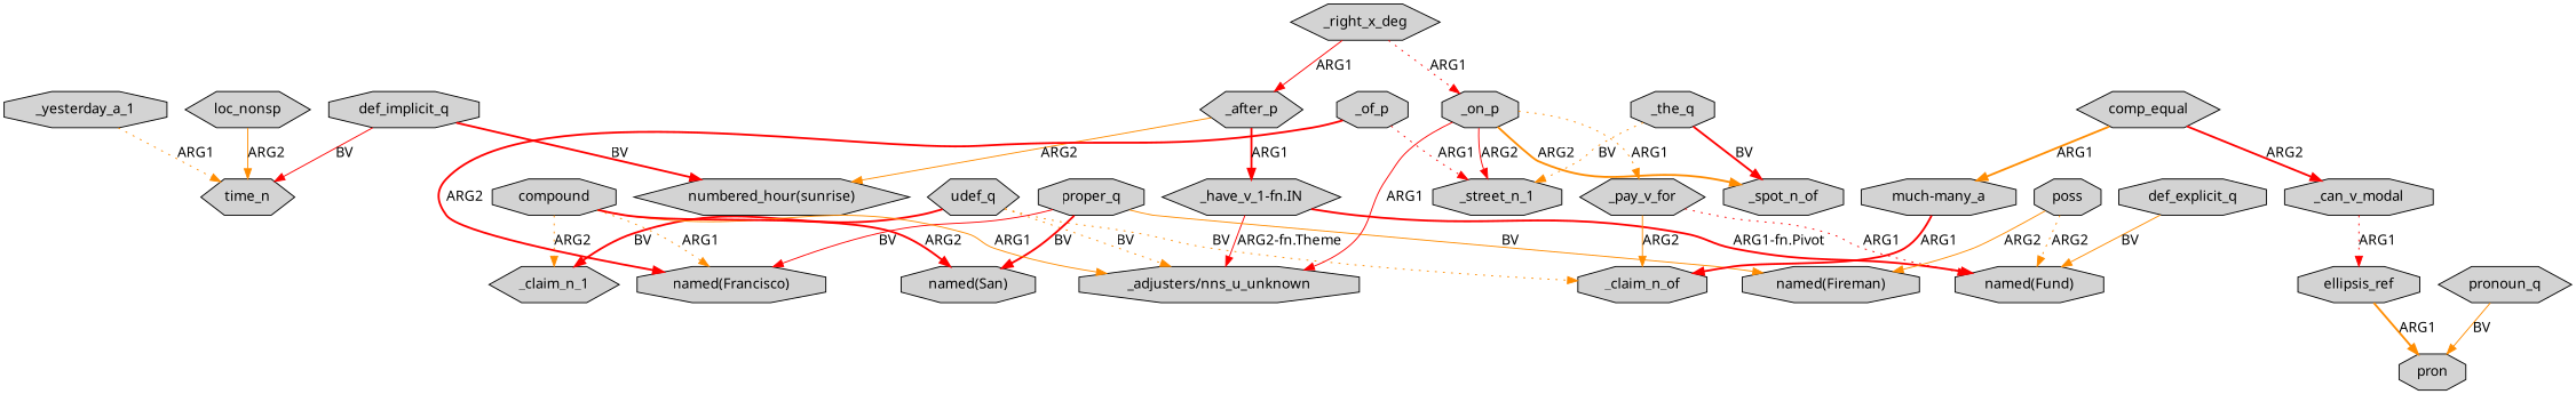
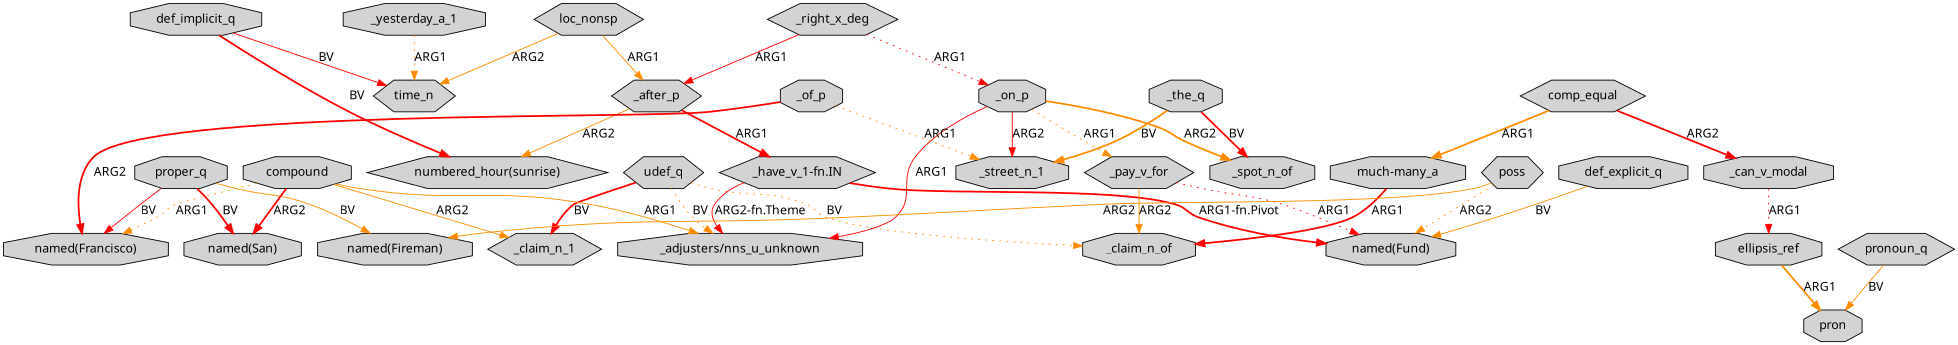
  digraph {
    fontname="Noto Sans"
    node [fontname="Noto Sans" shape=octagon style=filled]
    edge [color=darkorange fontname="Noto Sans" style=solid]
    time_n [shape=hexagon]
    _yesterday_a_1
    udef_q [shape=hexagon]
    _claim_n_1 [shape=hexagon]
    _claim_n_of
    "_adjusters/nns_u_unknown"
    loc_nonsp [shape=hexagon]
    _after_p [shape=hexagon]
    "numbered_hour(sunrise)" [shape=hexagon]
    "_have_v_1-fn.IN" [shape=hexagon]
    "named(Fund)"
    _pay_v_for [shape=hexagon]
    proper_q
    "named(Francisco)"
    "named(San)"
    "named(Fireman)"
    "much-many_a"
    compound
    _on_p
    _street_n_1
    _spot_n_of
    comp_equal [shape=hexagon]
    _can_v_modal
    ellipsis_ref
    pron
    _right_x_deg [shape=hexagon]
    _the_q
    pronoun_q [shape=hexagon]
    def_implicit_q
    def_explicit_q
    _of_p
-   poss
+   poss [shape=hexagon]
    _yesterday_a_1 -> time_n [label=ARG1 style=dotted]
    udef_q -> _claim_n_1 [color=red label=BV style=bold]
    udef_q -> _claim_n_of [label=BV style=dotted]
    udef_q -> "_adjusters/nns_u_unknown" [label=BV style=dotted]
    loc_nonsp -> time_n [label=ARG2]
+   loc_nonsp -> _after_p [label=ARG1]
    _after_p -> "numbered_hour(sunrise)" [label=ARG2]
    _after_p -> "_have_v_1-fn.IN" [color=red label=ARG1 style=bold]
    "_have_v_1-fn.IN" -> "_adjusters/nns_u_unknown" [color=red label="ARG2-fn.Theme"]
    "_have_v_1-fn.IN" -> "named(Fund)" [color=red label="ARG1-fn.Pivot" style=bold]
    _pay_v_for -> _claim_n_of [label=ARG2]
    _pay_v_for -> "named(Fund)" [color=red label=ARG1 style=dotted]
    proper_q -> "named(Francisco)" [color=red label=BV]
    proper_q -> "named(San)" [color=red label=BV style=bold]
    proper_q -> "named(Fireman)" [label=BV]
    "much-many_a" -> _claim_n_of [color=red label=ARG1 style=bold]
-   compound -> _claim_n_1 [label=ARG2 style=dotted]
+   compound -> _claim_n_1 [label=ARG2]
    compound -> "_adjusters/nns_u_unknown" [label=ARG1]
    compound -> "named(Francisco)" [label=ARG1 style=dotted]
    compound -> "named(San)" [color=red label=ARG2 style=bold]
    _on_p -> "_adjusters/nns_u_unknown" [color=red label=ARG1]
    _on_p -> _pay_v_for [label=ARG1 style=dotted]
    _on_p -> _street_n_1 [color=red label=ARG2]
    _on_p -> _spot_n_of [label=ARG2 style=bold]
    comp_equal -> "much-many_a" [label=ARG1 style=bold]
    comp_equal -> _can_v_modal [color=red label=ARG2 style=bold]
    _can_v_modal -> ellipsis_ref [color=red label=ARG1 style=dotted]
    ellipsis_ref -> pron [label=ARG1 style=bold]
    _right_x_deg -> _after_p [color=red label=ARG1]
    _right_x_deg -> _on_p [color=red label=ARG1 style=dotted]
-   _the_q -> _street_n_1 [label=BV style=dotted]
+   _the_q -> _street_n_1 [label=BV style=bold]
    _the_q -> _spot_n_of [color=red label=BV style=bold]
    pronoun_q -> pron [label=BV]
    def_implicit_q -> time_n [color=red label=BV]
    def_implicit_q -> "numbered_hour(sunrise)" [color=red label=BV style=bold]
    def_explicit_q -> "named(Fund)" [label=BV]
    _of_p -> "named(Francisco)" [color=red label=ARG2 style=bold]
-   _of_p -> _street_n_1 [color=red label=ARG1 style=dotted]
+   _of_p -> _street_n_1 [label=ARG1 style=dotted]
    poss -> "named(Fund)" [label=ARG2 style=dotted]
    poss -> "named(Fireman)" [label=ARG2]
  }
